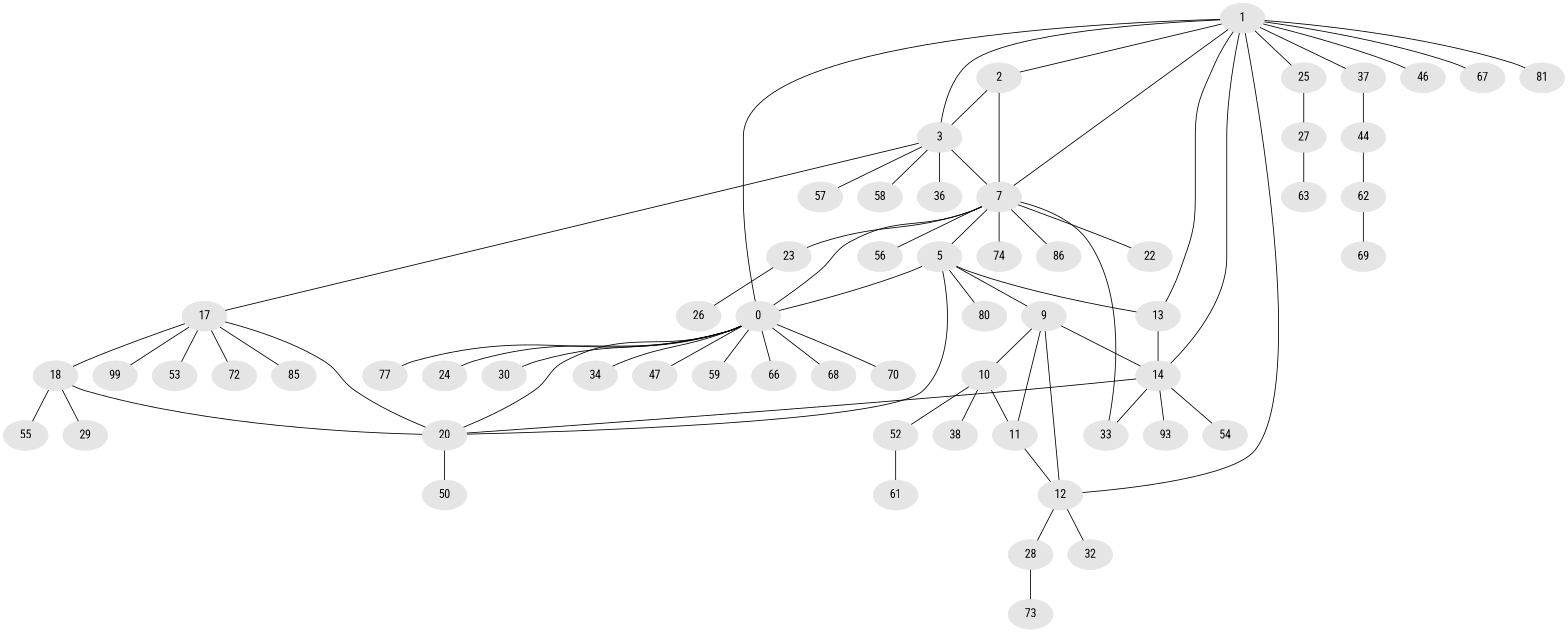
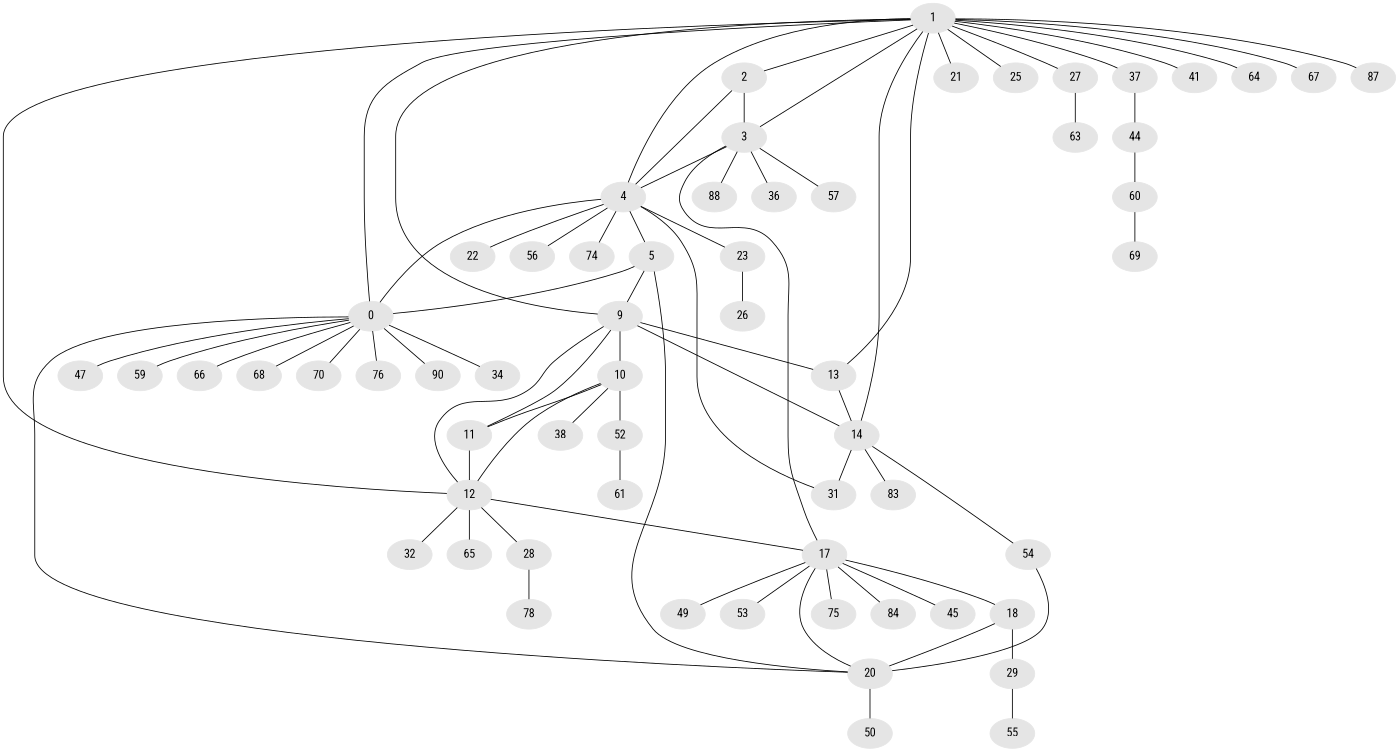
  graph {
    fontname="Roboto Condensed"
    node [color=gray90 fontname="Roboto Condensed" style=filled]
    edge [fontname="Roboto Condensed"]
    1 [super="+15"]
    2
    3 [super="+31"]
-   4 [super="+6" label=7]
+   4 [super="+6"]
    n5 [label=0 super="+8"]
    9 [super="+16"]
    12 [super="+60"]
    13 [super="+35"]
    14 [super="+73"]
+   21
    25
    27 [super="+39"]
    37 [super="+40"]
-   41 [label=46]
+   41
+   64
    67
-   81
+   81 [label=87]
    17 [super="+46"]
    36 [super="+77"]
    57
-   58
+   58 [label=88]
    5 [super="+48"]
    22 [super="+85"]
    23
-   33
+   33 [label=31]
    56
    74
-   86
    20 [super="+43"]
-   24
-   30
+   30 [label=90]
    34
    47
    59 [super="+72"]
    66
    68
    70
-   76 [label=77]
+   76
    10 [super="+42"]
    11
    28
    32
+   65
    54
-   83 [label=93]
+   83
    63 [super="+71"]
    44 [super="+51"]
    18 [super="+19"]
-   49 [label=99]
+   45
+   49
    53
-   75 [super="+82" label=72]
-   84 [label=85]
-   80
+   75 [super="+82"]
+   84
    26
    50
    38
    52
    61
-   78 [label=73]
+   78
    29
    55
-   62 [super="+79"]
+   62 [super="+79" label=60]
    69
    1 -- 2
    1 -- 3
    1 -- 4
    1 -- n5
+   1 -- 9
    1 -- 12
    1 -- 13
    1 -- 14
+   1 -- 21
    1 -- 25
-   25 -- 27
+   1 -- 27
    1 -- 37
    1 -- 41
+   1 -- 64
    1 -- 67
    1 -- 81
    2 -- 3
    2 -- 4
    3 -- 4
    3 -- 17
    3 -- 36
    3 -- 57
    3 -- 58
    4 -- n5 [weight=2]
    4 -- 5
    4 -- 22
    4 -- 23
    4 -- 33
    4 -- 56
    4 -- 74
-   4 -- 86
    n5 -- 20
-   n5 -- 24
    n5 -- 30
    n5 -- 34
    n5 -- 47
    n5 -- 59
    n5 -- 66
    n5 -- 68
    n5 -- 70
    n5 -- 76
    9 -- 12
-   5 -- 13
+   9 -- 13
    9 -- 14
    9 -- 10
    9 -- 11
+   12 -- 17
    12 -- 28
    12 -- 32
+   12 -- 65
    13 -- 14
    14 -- 33
-   14 -- 20
+   54 -- 20
    14 -- 54
    14 -- 83
    27 -- 63
    37 -- 44
    17 -- 20
    17 -- 18 [weight=2]
+   17 -- 45
    17 -- 49
    17 -- 53
    17 -- 75
    17 -- 84
    5 -- n5 [weight=2]
    5 -- 9
    5 -- 20
-   5 -- 80
    23 -- 26
    20 -- 50
+   10 -- 12
    10 -- 11
    10 -- 38
    10 -- 52
    11 -- 12
    28 -- 78
    44 -- 62
    18 -- 20 [weight=2]
    18 -- 29
    52 -- 61
-   18 -- 55
+   29 -- 55
    62 -- 69
  }
